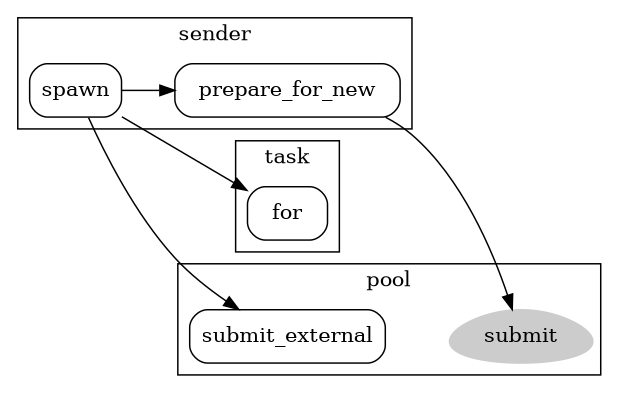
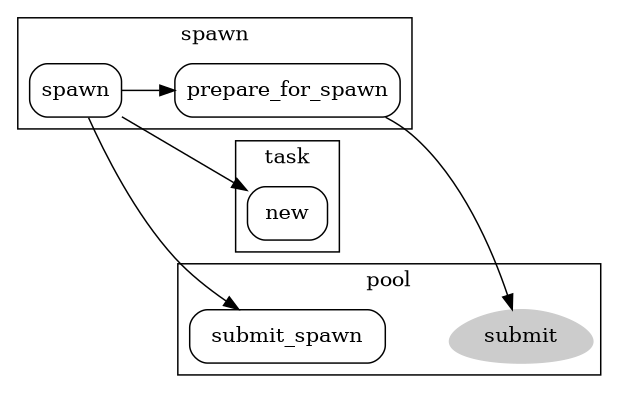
  digraph {
    newrank=true
    rankdir=LR
    node [shape=box style=rounded]
    spawn
-   prepare_for_spawn [label=prepare_for_new]
-   n3 [label=for]
-   submit_external
+   prepare_for_spawn
+   n3 [label=new]
+   submit_external [label=submit_spawn]
    n5 [color=gray80 label=submit shape=egg style=filled]
    subgraph cluster_1 {
-     label=sender
+     label=spawn
      spawn
      prepare_for_spawn
    }
    subgraph cluster_2 {
      label=task
      n3
    }
    subgraph cluster_3 {
      label=pool
      submit_external
      n5
    }
    spawn -> prepare_for_spawn
    spawn -> n3
    spawn -> submit_external
    prepare_for_spawn -> n5
  }
